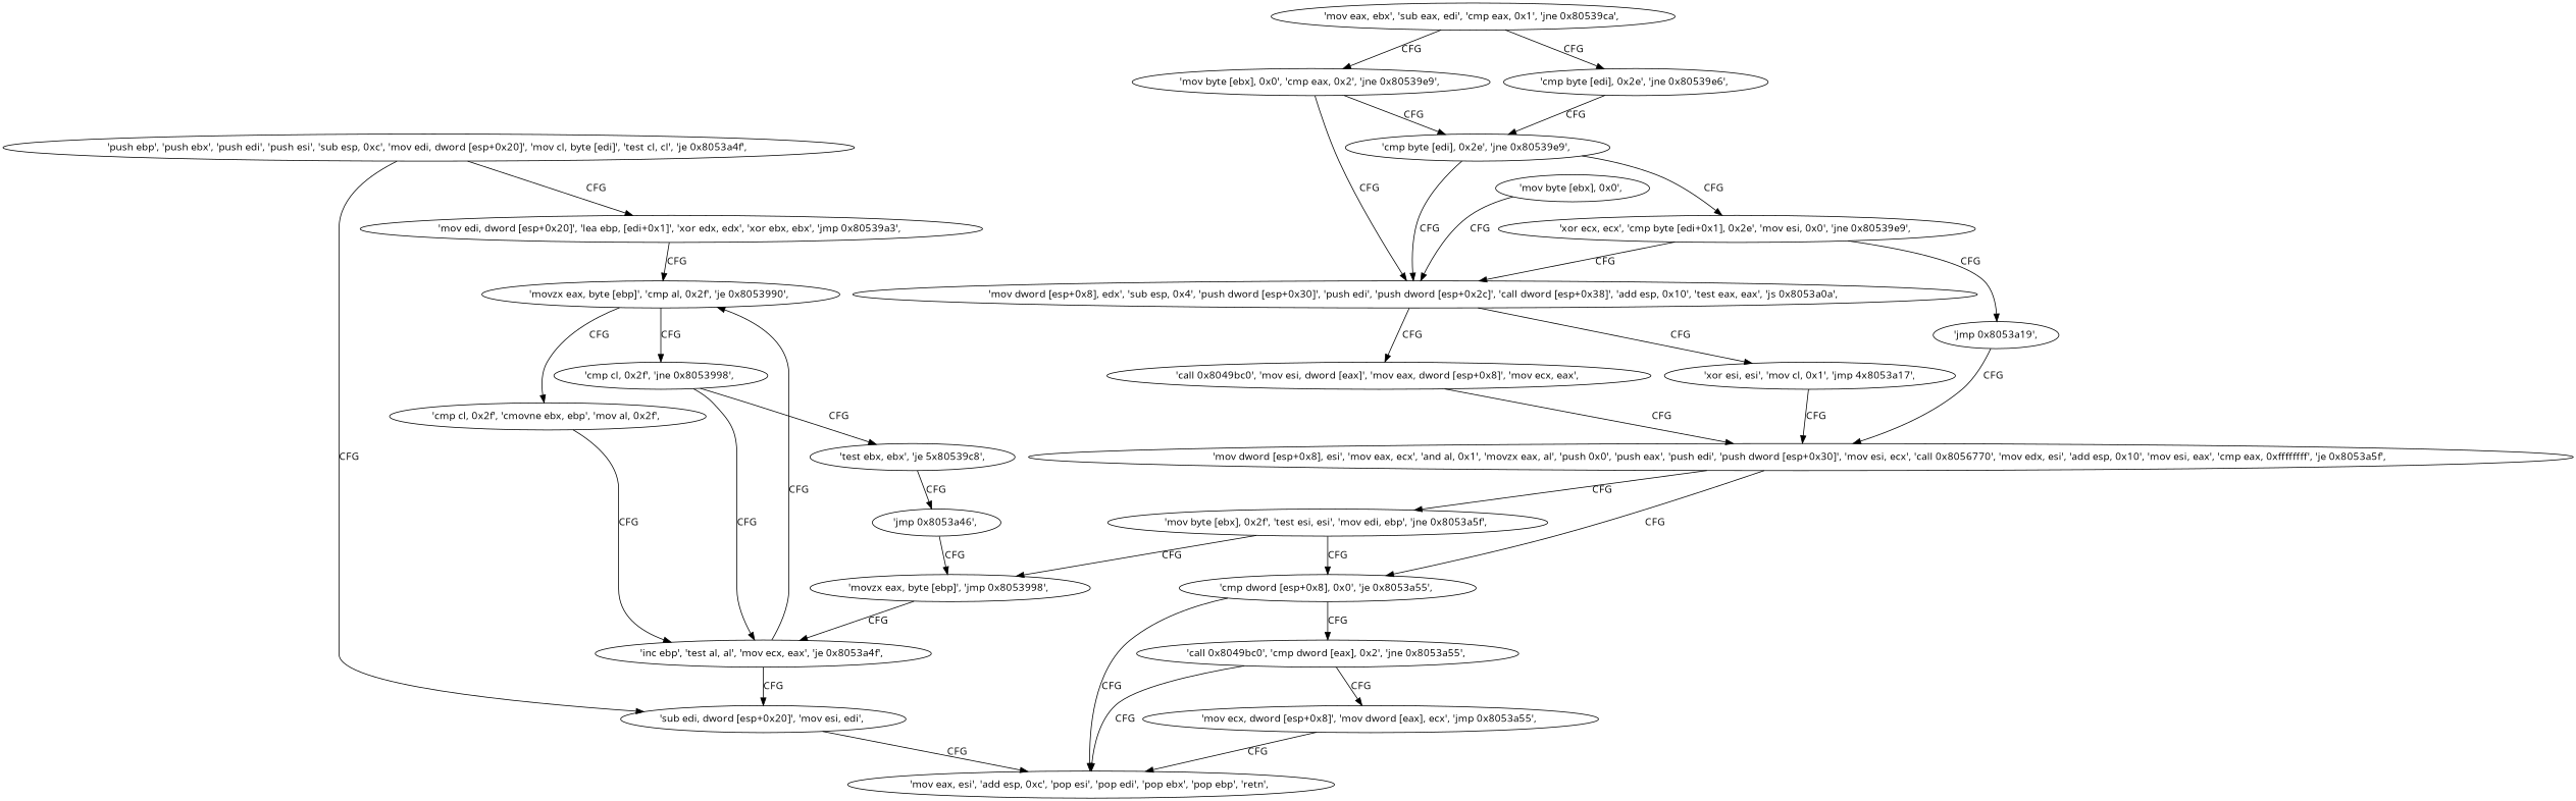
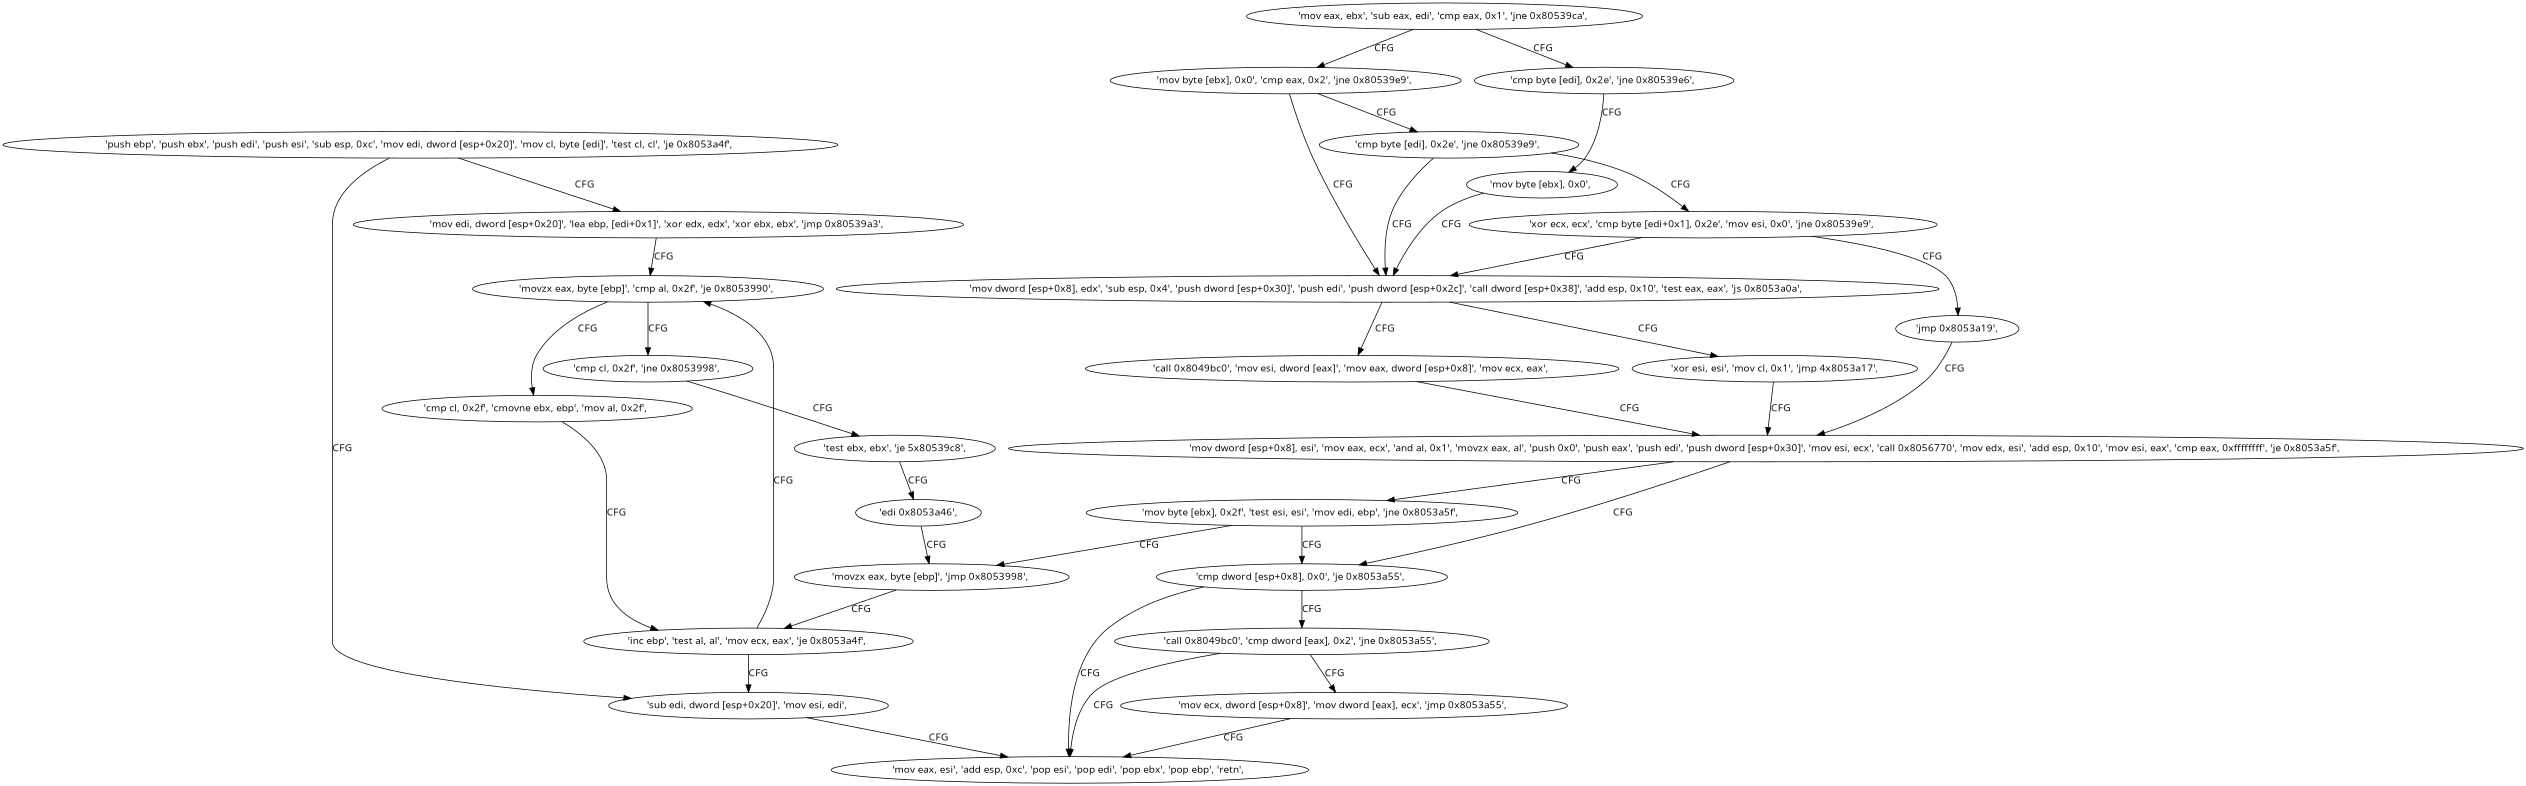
  digraph {
    fontname="Open Sans"
    node [fontname="Open Sans"]
    edge [fontname="Open Sans"]
    n1 [label="'push ebp', 'push ebx', 'push edi', 'push esi', 'sub esp, 0xc', 'mov edi, dword [esp+0x20]', 'mov cl, byte [edi]', 'test cl, cl', 'je 0x8053a4f', "]
    n2 [label="'sub edi, dword [esp+0x20]', 'mov esi, edi', "]
    n3 [label="'mov edi, dword [esp+0x20]', 'lea ebp, [edi+0x1]', 'xor edx, edx', 'xor ebx, ebx', 'jmp 0x80539a3', "]
    n4 [label="'mov eax, esi', 'add esp, 0xc', 'pop esi', 'pop edi', 'pop ebx', 'pop ebp', 'retn', "]
    n5 [label="'movzx eax, byte [ebp]', 'cmp al, 0x2f', 'je 0x8053990', "]
    n6 [label="'cmp cl, 0x2f', 'cmovne ebx, ebp', 'mov al, 0x2f', "]
    n7 [label="'cmp cl, 0x2f', 'jne 0x8053998', "]
    n8 [label="'inc ebp', 'test al, al', 'mov ecx, eax', 'je 0x8053a4f', "]
    n9 [label="'test ebx, ebx', 'je 5x80539c8',"]
-   n10 [label="'jmp 0x8053a46', "]
+   n10 [label="'edi 0x8053a46',"]
    n11 [label="'movzx eax, byte [ebp]', 'jmp 0x8053998', "]
    n12 [label="'mov eax, ebx', 'sub eax, edi', 'cmp eax, 0x1', 'jne 0x80539ca', "]
    n13 [label="'mov byte [ebx], 0x0', 'cmp eax, 0x2', 'jne 0x80539e9', "]
    n14 [label="'cmp byte [edi], 0x2e', 'jne 0x80539e6', "]
    n15 [label="'mov dword [esp+0x8], edx', 'sub esp, 0x4', 'push dword [esp+0x30]', 'push edi', 'push dword [esp+0x2c]', 'call dword [esp+0x38]', 'add esp, 0x10', 'test eax, eax', 'js 0x8053a0a', "]
    n16 [label="'cmp byte [edi], 0x2e', 'jne 0x80539e9', "]
    n17 [label="'mov byte [ebx], 0x0', "]
    n18 [label="'call 0x8049bc0', 'mov esi, dword [eax]', 'mov eax, dword [esp+0x8]', 'mov ecx, eax', "]
    n19 [label="'xor esi, esi', 'mov cl, 0x1', 'jmp 4x8053a17',"]
    n20 [label="'xor ecx, ecx', 'cmp byte [edi+0x1], 0x2e', 'mov esi, 0x0', 'jne 0x80539e9', "]
    n21 [label="'mov dword [esp+0x8], esi', 'mov eax, ecx', 'and al, 0x1', 'movzx eax, al', 'push 0x0', 'push eax', 'push edi', 'push dword [esp+0x30]', 'mov esi, ecx', 'call 0x8056770', 'mov edx, esi', 'add esp, 0x10', 'mov esi, eax', 'cmp eax, 0xffffffff', 'je 0x8053a5f', "]
    n22 [label="'jmp 0x8053a19',"]
    n23 [label="'cmp dword [esp+0x8], 0x0', 'je 0x8053a55', "]
    n24 [label="'mov byte [ebx], 0x2f', 'test esi, esi', 'mov edi, ebp', 'jne 0x8053a5f', "]
    n25 [label="'call 0x8049bc0', 'cmp dword [eax], 0x2', 'jne 0x8053a55', "]
    n26 [label="'mov ecx, dword [esp+0x8]', 'mov dword [eax], ecx', 'jmp 0x8053a55', "]
    n1 -> n2 [label=CFG]
    n1 -> n3 [label=CFG]
    n2 -> n4 [label=CFG]
    n3 -> n5 [label=CFG]
    n5 -> n6 [label=CFG]
    n5 -> n7 [label=CFG]
    n6 -> n8 [label=CFG]
-   n7 -> n8 [label=CFG]
    n7 -> n9 [label=CFG]
    n8 -> n2 [label=CFG]
    n8 -> n5 [label=CFG]
    n9 -> n10 [label=CFG]
    n10 -> n11 [label=CFG]
    n11 -> n8 [label=CFG]
    n12 -> n13 [label=CFG]
    n12 -> n14 [label=CFG]
    n13 -> n15 [label=CFG]
    n13 -> n16 [label=CFG]
-   n14 -> n16 [label=CFG]
+   n14 -> n17 [label=CFG]
    n15 -> n18 [label=CFG]
    n15 -> n19 [label=CFG]
    n16 -> n15 [label=CFG]
    n16 -> n20 [label=CFG]
    n17 -> n15 [label=CFG]
    n18 -> n21 [label=CFG]
    n19 -> n21 [label=CFG]
    n20 -> n15 [label=CFG]
    n20 -> n22 [label=CFG]
    n21 -> n23 [label=CFG]
    n21 -> n24 [label=CFG]
    n22 -> n21 [label=CFG]
    n23 -> n4 [label=CFG]
    n23 -> n25 [label=CFG]
    n24 -> n11 [label=CFG]
    n24 -> n23 [label=CFG]
    n25 -> n4 [label=CFG]
    n25 -> n26 [label=CFG]
    n26 -> n4 [label=CFG]
  }
